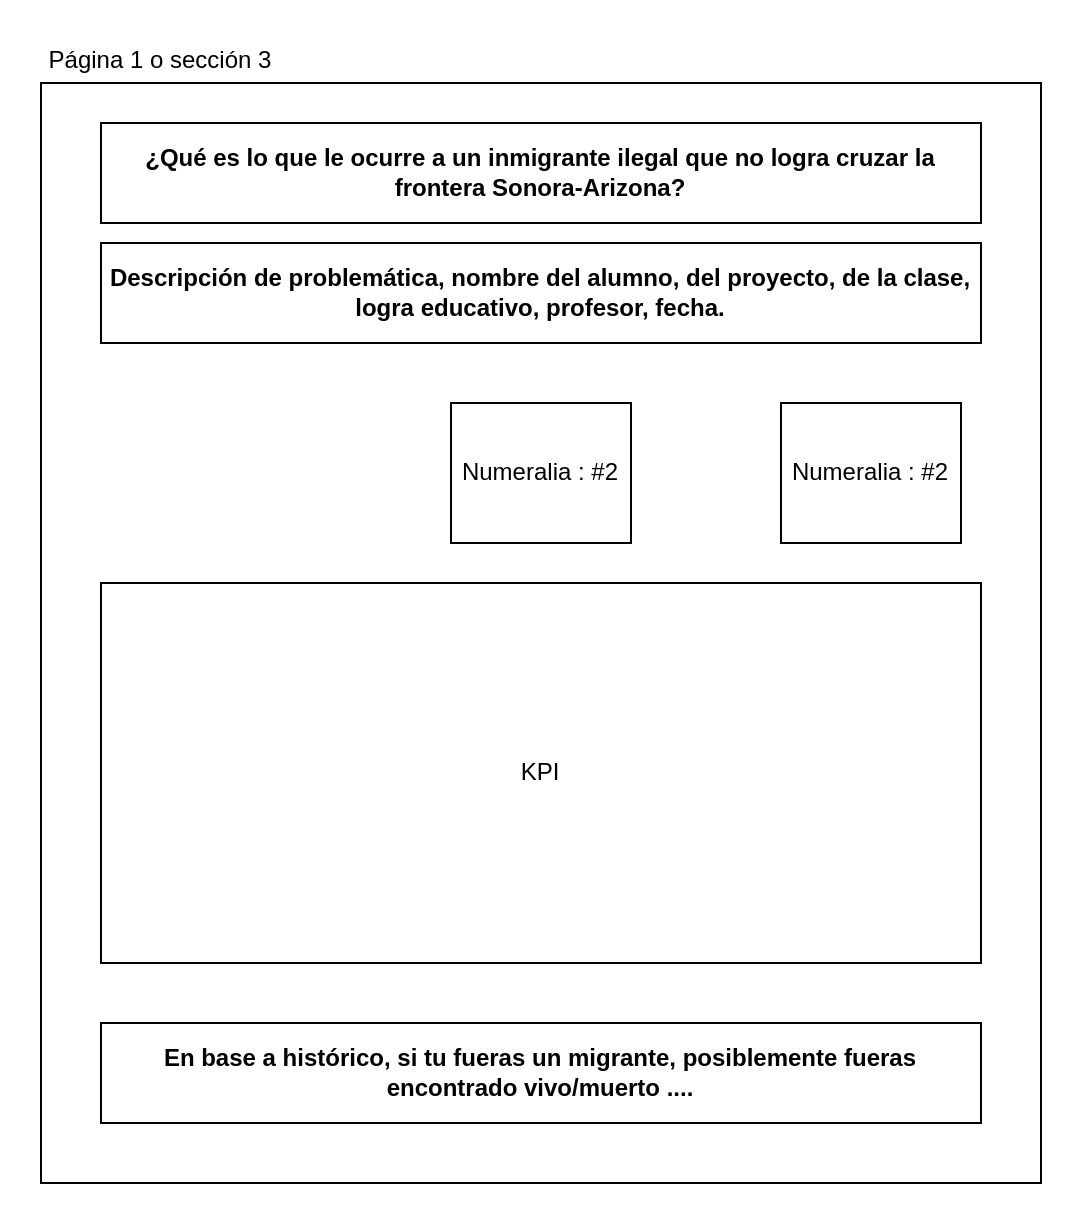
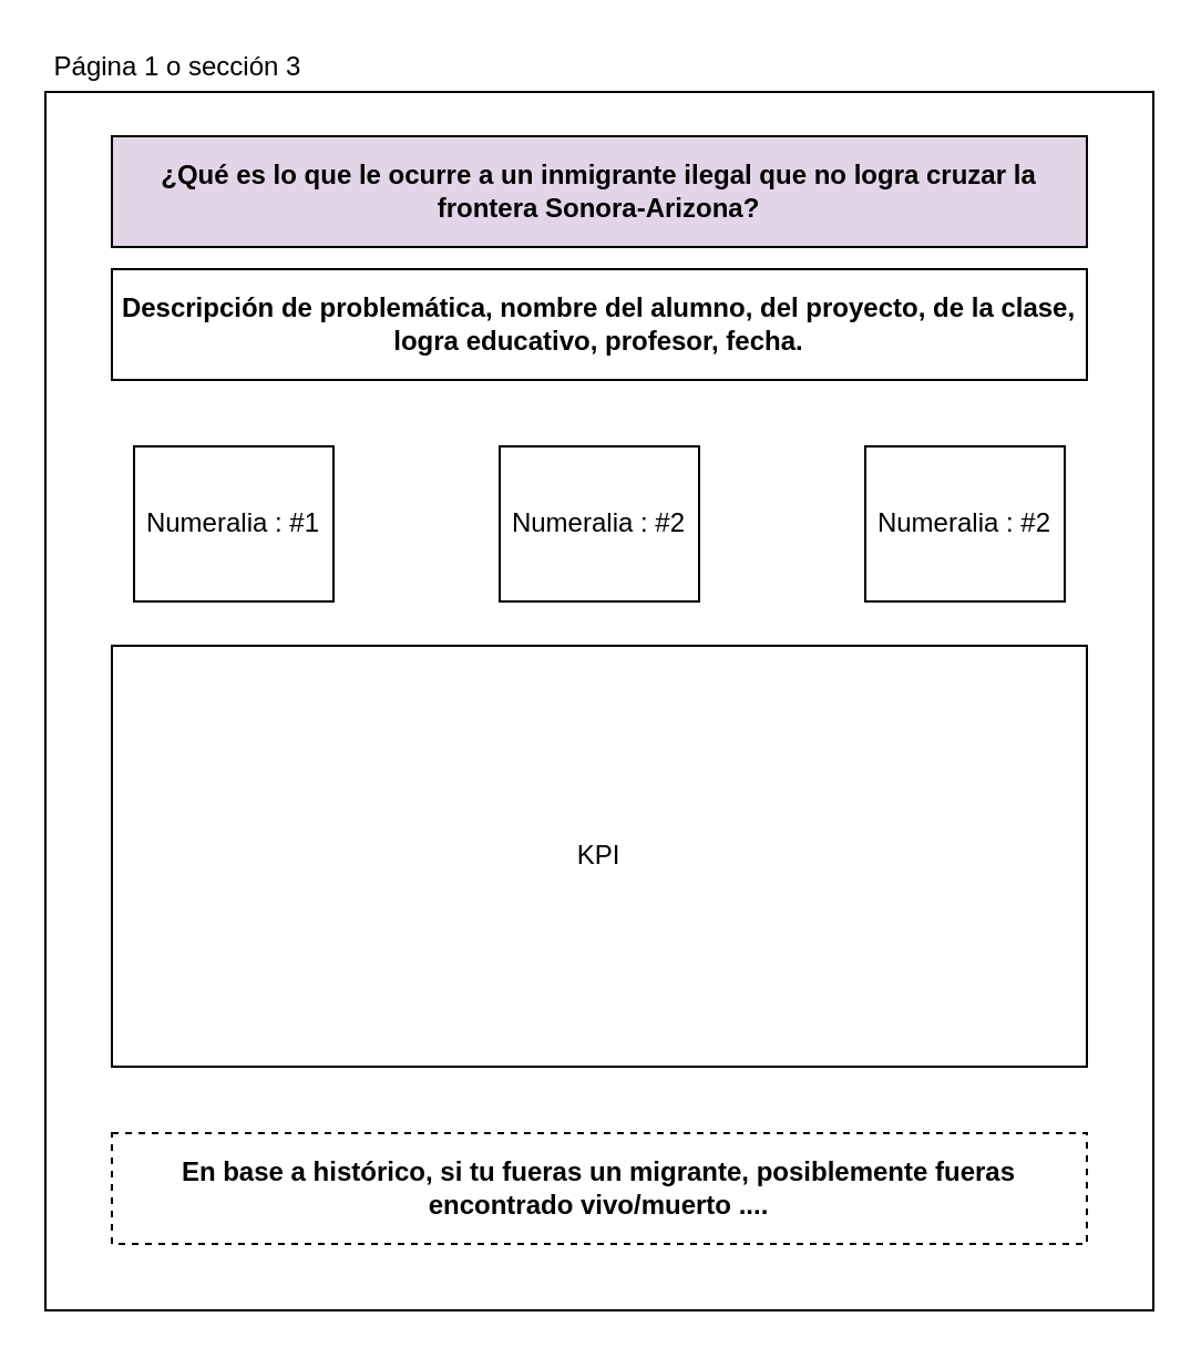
  <mxCell id="0" />
  <mxCell id="1" parent="0" />
  <mxCell id="2" value="" style="rounded=0;whiteSpace=wrap;html=1;fillColor=none;strokeColor=default;" vertex="1" parent="1"><mxGeometry x="20" y="41" width="500" height="550" as="geometry" /></mxCell>
- <mxCell id="3" value="&lt;b&gt;¿Qué es lo que le ocurre a un inmigrante ilegal que no logra cruzar la frontera Sonora-Arizona?&lt;/b&gt;" style="rounded=0;whiteSpace=wrap;html=1;strokeColor=default;" vertex="1" parent="1"><mxGeometry x="50" y="61" width="440" height="50" as="geometry" /></mxCell>
+ <mxCell id="3" value="&lt;b&gt;¿Qué es lo que le ocurre a un inmigrante ilegal que no logra cruzar la frontera Sonora-Arizona?&lt;/b&gt;" style="rounded=0;whiteSpace=wrap;html=1;strokeColor=default;fillColor=#e1d5e7;" vertex="1" parent="1"><mxGeometry x="50" y="61" width="440" height="50" as="geometry" /></mxCell>
  <mxCell id="4" value="&lt;b&gt;Descripción de problemática, nombre del alumno, del proyecto, de la clase, logra educativo, profesor, fecha.&lt;/b&gt;" style="rounded=0;whiteSpace=wrap;html=1;strokeColor=default;" vertex="1" parent="1"><mxGeometry x="50" y="121" width="440" height="50" as="geometry" /></mxCell>
+ <mxCell id="5" value="Numeralia : #1" style="rounded=0;whiteSpace=wrap;html=1;strokeColor=default;" vertex="1" parent="1"><mxGeometry x="60" y="201" width="90" height="70" as="geometry" /></mxCell>
  <mxCell id="6" value="Numeralia : #2" style="rounded=0;whiteSpace=wrap;html=1;strokeColor=default;" vertex="1" parent="1"><mxGeometry x="225" y="201" width="90" height="70" as="geometry" /></mxCell>
  <mxCell id="7" value="Numeralia : #2" style="rounded=0;whiteSpace=wrap;html=1;strokeColor=default;" vertex="1" parent="1"><mxGeometry x="390" y="201" width="90" height="70" as="geometry" /></mxCell>
  <mxCell id="8" value="KPI" style="rounded=0;whiteSpace=wrap;html=1;strokeColor=default;" vertex="1" parent="1"><mxGeometry x="50" y="291" width="440" height="190" as="geometry" /></mxCell>
  <mxCell id="9" value="Página 1 o sección 3" style="text;html=1;align=center;verticalAlign=middle;whiteSpace=wrap;rounded=0;fillColor=default;" vertex="1" parent="1"><mxGeometry x="20" y="20" width="120" height="20" as="geometry" /></mxCell>
- <mxCell id="10" value="&lt;b&gt;En base a histórico, si tu fueras un migrante, posiblemente fueras encontrado vivo/muerto ....&lt;/b&gt;" style="rounded=0;whiteSpace=wrap;html=1;strokeColor=default;" vertex="1" parent="1"><mxGeometry x="50" y="511" width="440" height="50" as="geometry" /></mxCell>
+ <mxCell id="10" value="&lt;b&gt;En base a histórico, si tu fueras un migrante, posiblemente fueras encontrado vivo/muerto ....&lt;/b&gt;" style="rounded=0;whiteSpace=wrap;html=1;strokeColor=default;dashed=1;" vertex="1" parent="1"><mxGeometry x="50" y="511" width="440" height="50" as="geometry" /></mxCell>
